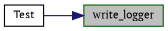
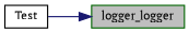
  digraph {
    rankdir=RL
    fontname="PT Serif"
    node [fontname="PT Serif" fontsize=10 shape=record style=filled]
-   n1 [color=darkgreen fillcolor=grey75 fontcolor=black height=0.2 label=write_logger width=0.4]
+   n1 [color=darkgreen fillcolor=grey75 fontcolor=black height=0.2 label=logger_logger width=0.4]
    n2 [color=black fillcolor=white height=0.2 label=Test width=0.4]
    n1 -> n2 [color=midnightblue dir=back fontname="PT Serif" fontsize=10 labelfontname=Helvetica labelfontsize=10 style=solid]
  }
